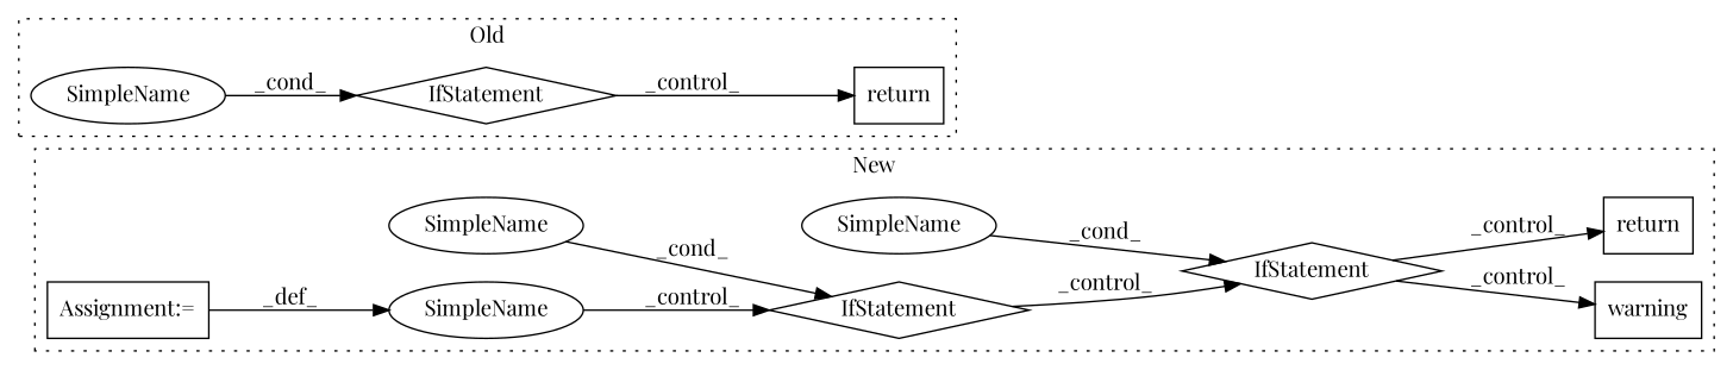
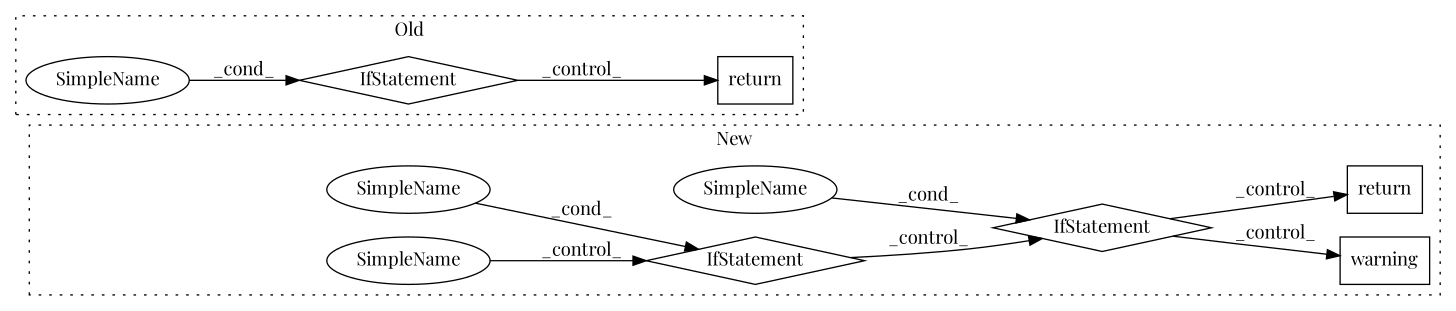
  digraph {
    rankdir=LR
    fontname="Playfair Display"
    node [a=42 shape=box fontname="Playfair Display"]
    edge [fontname="Playfair Display"]
    n1 [a=32 l="8,1" label=warning s="15569,15667"]
    n2 [a=25 l="4,2" label=IfStatement s="15419,15450" shape=diamond]
    n3 [label=SimpleName shape=ellipse]
    n4 [a=41 l=7 label=return s=15513]
    n5 [a=25 l="4,2" label=IfStatement s="15462,15499" shape=diamond]
    n6 [label=SimpleName shape=ellipse]
    n7 [label=SimpleName shape=ellipse]
-   n8 [a=7 l=1 label="Assignment:=" s=15181]
    n9 [a=41 l=7 label=return s=15252]
    n10 [a=25 l="4,2" label=IfStatement s="15205,15240" shape=diamond]
    n11 [label=SimpleName shape=ellipse]
    subgraph cluster_1 {
      label=New
      style=dotted
      n1
      n2
      n3
      n4
      n5
      n6
      n7
-     n8
    }
    subgraph cluster_2 {
      label=Old
      style=dotted
      n9
      n10
      n11
    }
    n2 -> n5 [label=_control_]
    n3 -> n2 [label=_cond_]
    n5 -> n1 [label=_control_]
    n5 -> n4 [label=_control_]
    n6 -> n5 [label=_cond_]
    n7 -> n2 [label=_control_]
-   n8 -> n7 [label=_def_]
    n10 -> n9 [label=_control_]
    n11 -> n10 [label=_cond_]
  }
